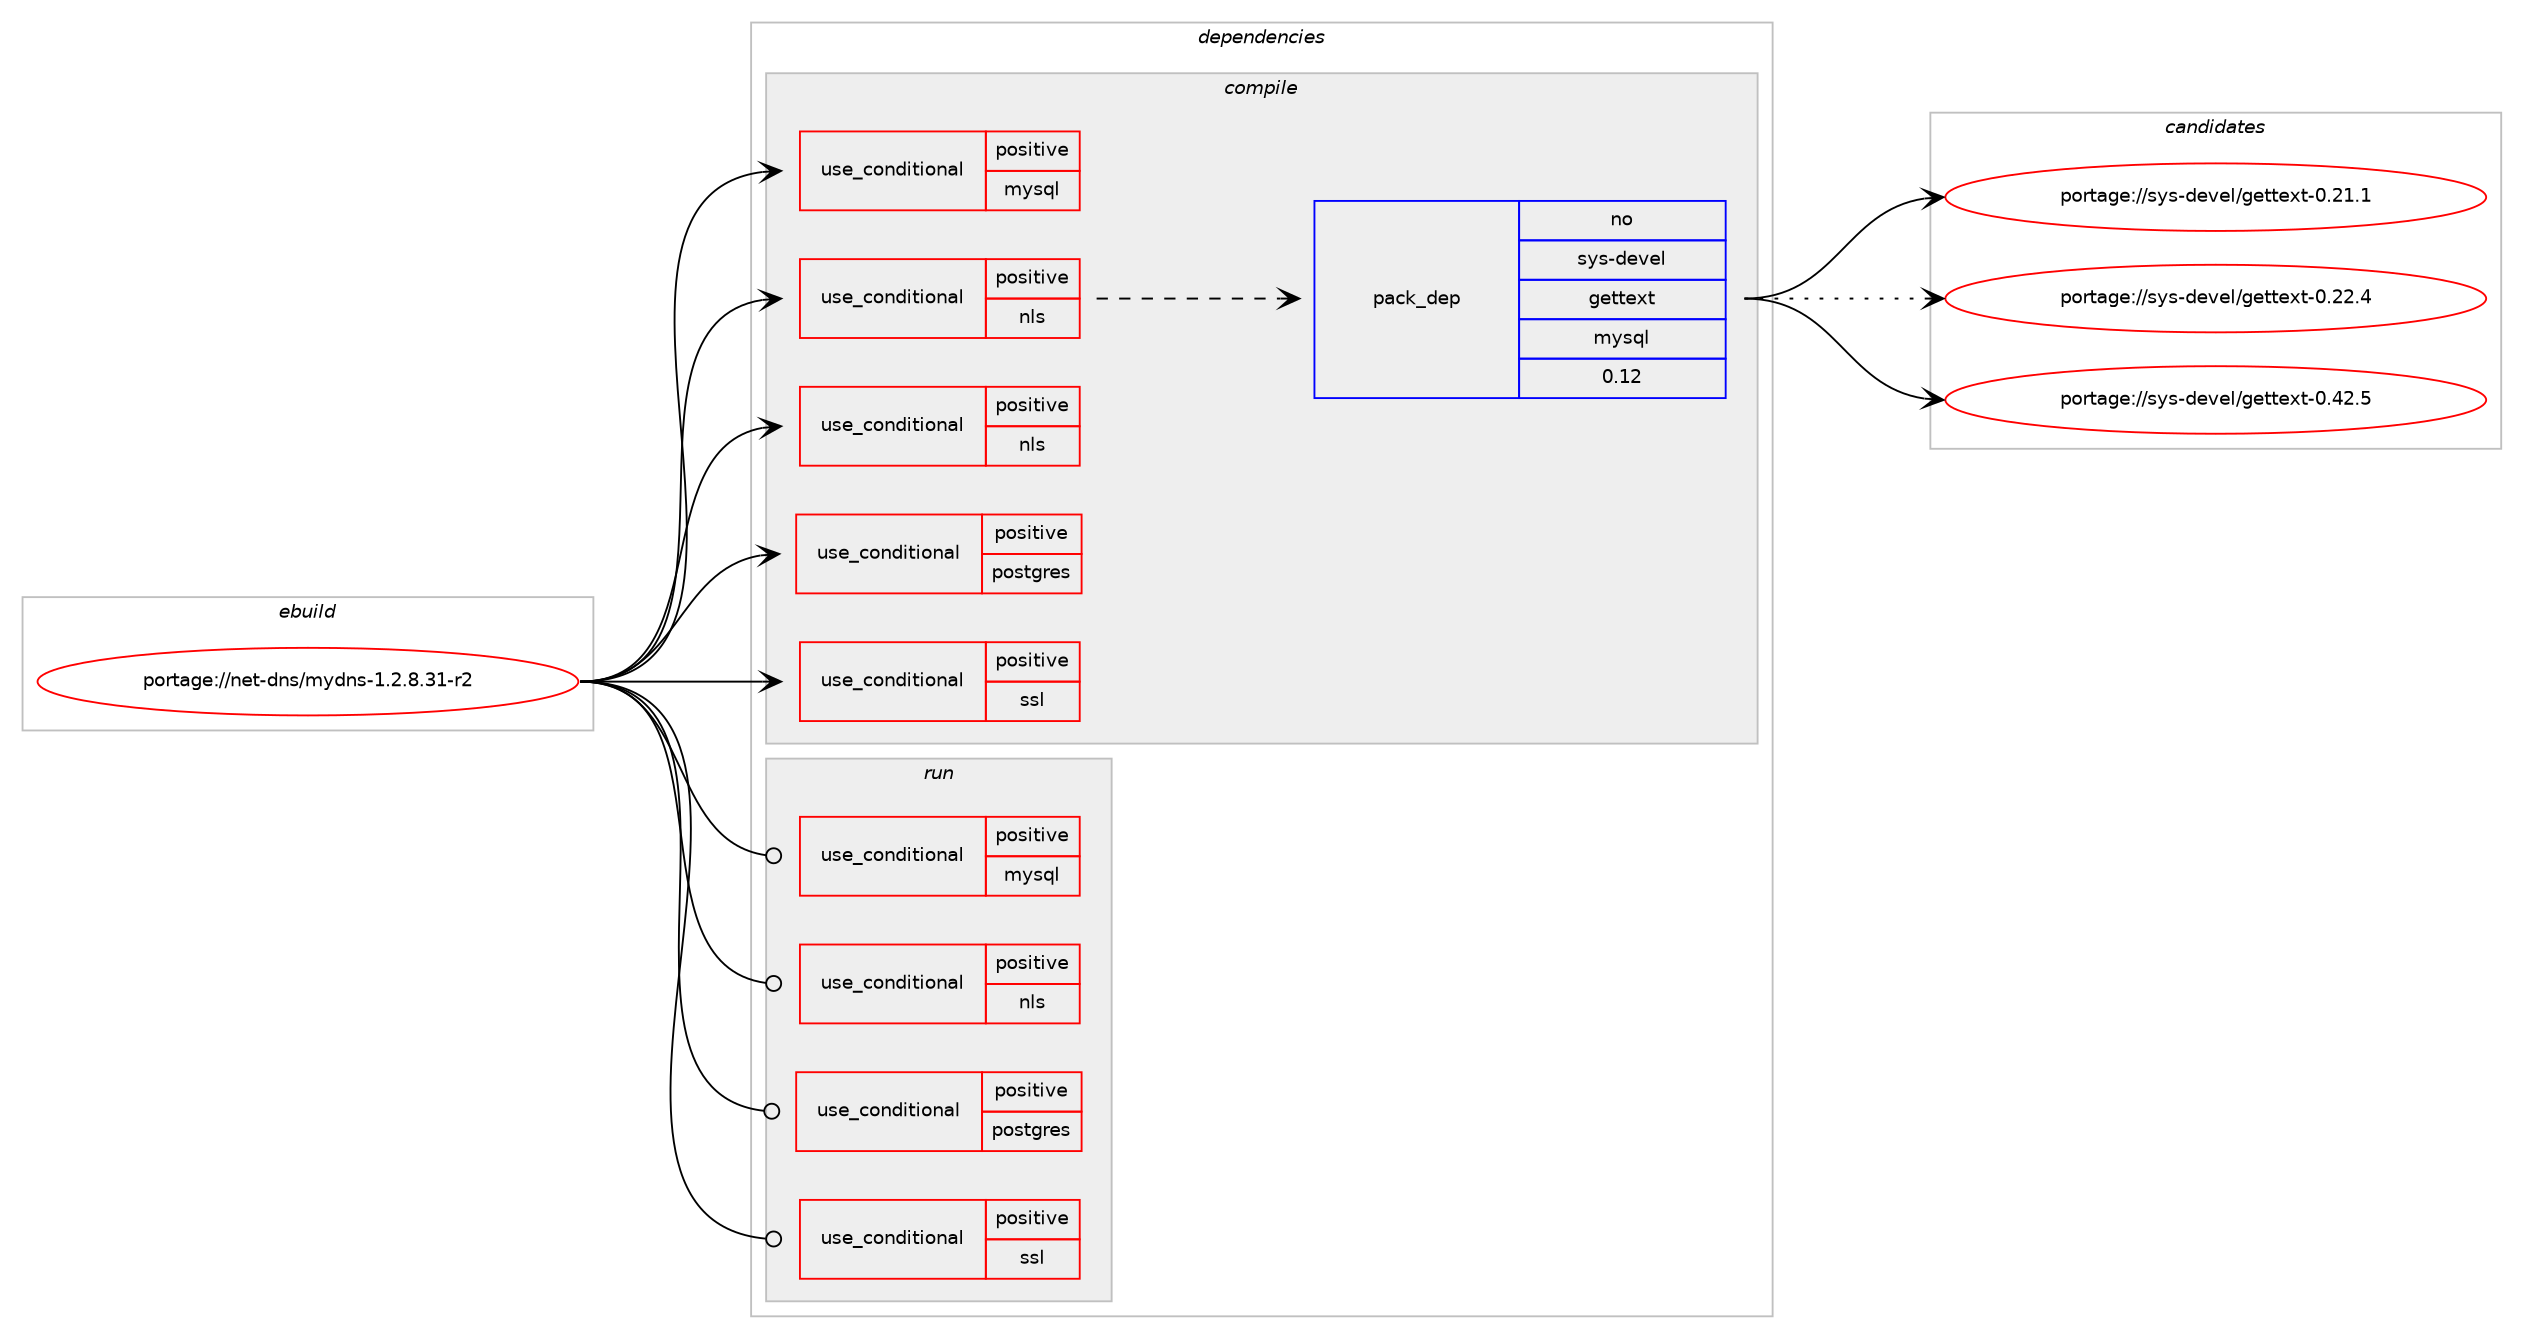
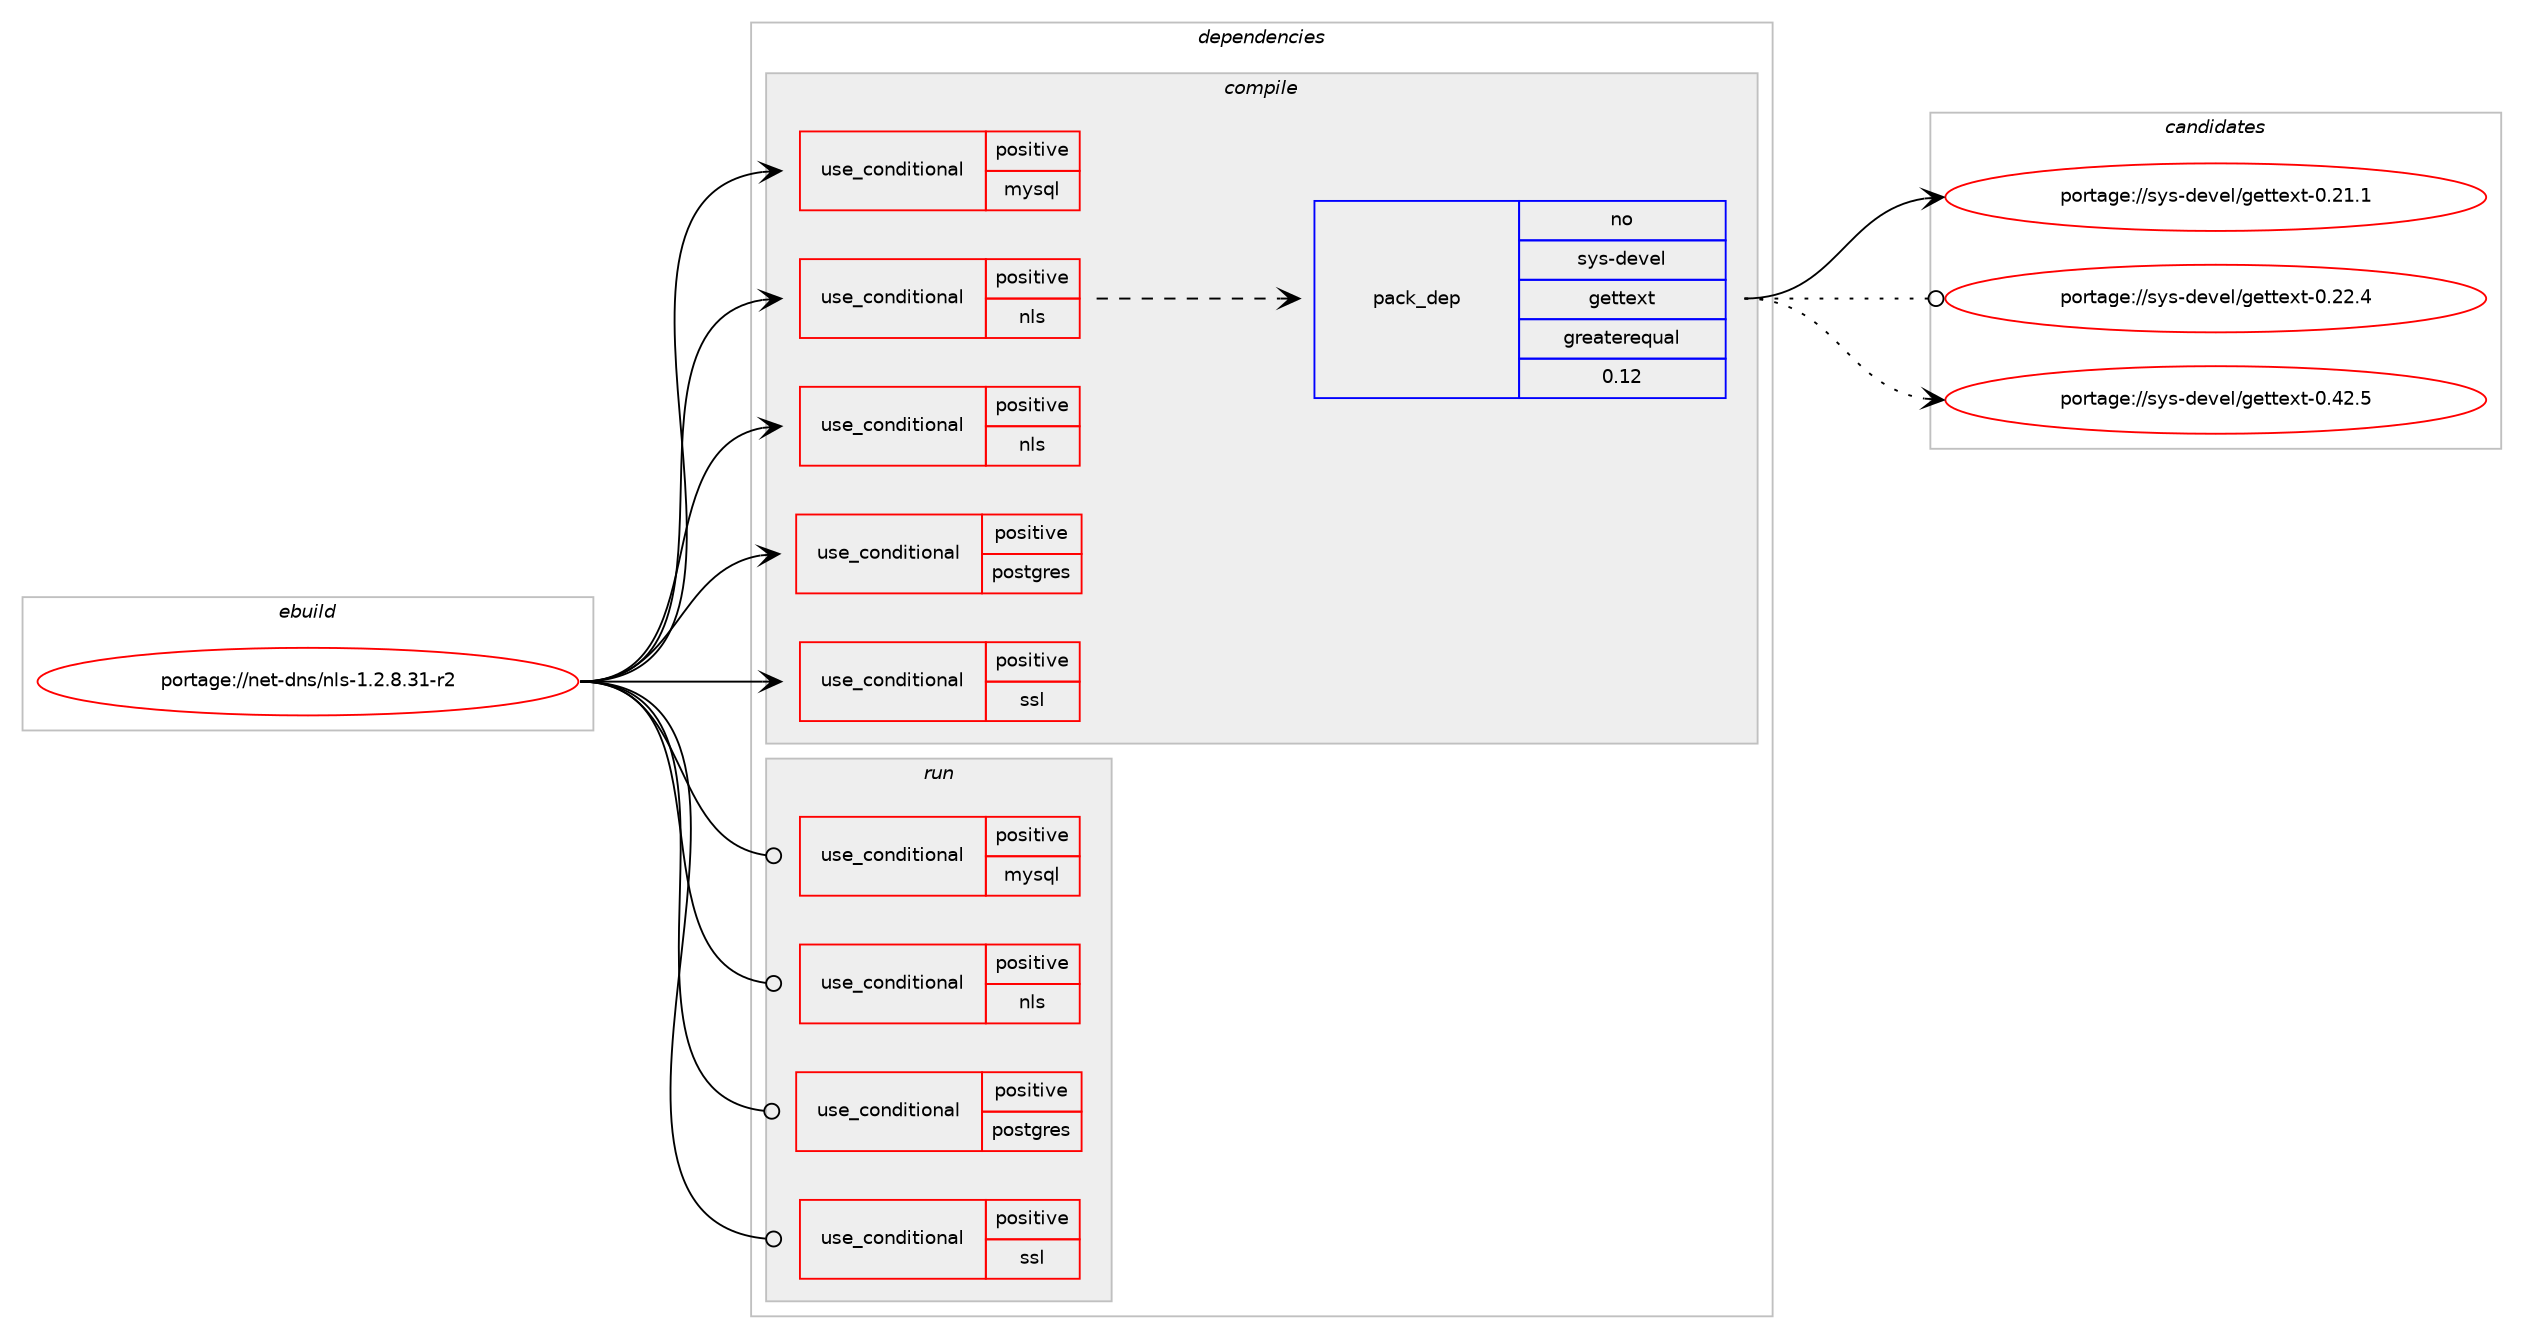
  digraph {
    compound=true
    concentrate=true
    fontname=Helvetica
    fontsize=10
    newrank=true
    rankdir=LR
    ranksep=1.5
    node [color=red fontname=Helvetica fontsize=10 shape=none]
    edge [arrowhead=vee headport=w style=solid tailport=e weight=20]
-   n1 [label="portage://net-dns/mydns-1.2.8.31-r2" width=4 shape=""]
+   n1 [label="portage://net-dns/nls-1.2.8.31-r2" width=4 shape=""]
    n2 [label=<<TABLE BORDER="0" CELLBORDER="1" CELLSPACING="0" CELLPADDING="4"><TR><TD ROWSPAN="3" CELLPADDING="10">use_conditional</TD></TR><TR><TD>positive</TD></TR><TR><TD>mysql</TD></TR></TABLE>>]
-   n3 [color=blue label=<<TABLE BORDER="0" CELLBORDER="1" CELLSPACING="0" CELLPADDING="4" WIDTH="220"><TR><TD ROWSPAN="6" CELLPADDING="30">pack_dep</TD></TR><TR><TD WIDTH="110">no</TD></TR><TR><TD>sys-devel</TD></TR><TR><TD>gettext</TD></TR><TR><TD>mysql</TD></TR><TR><TD>0.12</TD></TR></TABLE>>]
+   n3 [color=blue label=<<TABLE BORDER="0" CELLBORDER="1" CELLSPACING="0" CELLPADDING="4" WIDTH="220"><TR><TD ROWSPAN="6" CELLPADDING="30">pack_dep</TD></TR><TR><TD WIDTH="110">no</TD></TR><TR><TD>sys-devel</TD></TR><TR><TD>gettext</TD></TR><TR><TD>greaterequal</TD></TR><TR><TD>0.12</TD></TR></TABLE>>]
    n4 [label=<<TABLE BORDER="0" CELLBORDER="1" CELLSPACING="0" CELLPADDING="4"><TR><TD ROWSPAN="3" CELLPADDING="10">use_conditional</TD></TR><TR><TD>positive</TD></TR><TR><TD>nls</TD></TR></TABLE>>]
    n5 [label=<<TABLE BORDER="0" CELLBORDER="1" CELLSPACING="0" CELLPADDING="4"><TR><TD ROWSPAN="3" CELLPADDING="10">use_conditional</TD></TR><TR><TD>positive</TD></TR><TR><TD>nls</TD></TR></TABLE>>]
    n6 [label=<<TABLE BORDER="0" CELLBORDER="1" CELLSPACING="0" CELLPADDING="4"><TR><TD ROWSPAN="3" CELLPADDING="10">use_conditional</TD></TR><TR><TD>positive</TD></TR><TR><TD>postgres</TD></TR></TABLE>>]
    n7 [label=<<TABLE BORDER="0" CELLBORDER="1" CELLSPACING="0" CELLPADDING="4"><TR><TD ROWSPAN="3" CELLPADDING="10">use_conditional</TD></TR><TR><TD>positive</TD></TR><TR><TD>ssl</TD></TR></TABLE>>]
    n8 [label=<<TABLE BORDER="0" CELLBORDER="1" CELLSPACING="0" CELLPADDING="4"><TR><TD ROWSPAN="3" CELLPADDING="10">use_conditional</TD></TR><TR><TD>positive</TD></TR><TR><TD>mysql</TD></TR></TABLE>>]
    n9 [label=<<TABLE BORDER="0" CELLBORDER="1" CELLSPACING="0" CELLPADDING="4"><TR><TD ROWSPAN="3" CELLPADDING="10">use_conditional</TD></TR><TR><TD>positive</TD></TR><TR><TD>nls</TD></TR></TABLE>>]
    n10 [label=<<TABLE BORDER="0" CELLBORDER="1" CELLSPACING="0" CELLPADDING="4"><TR><TD ROWSPAN="3" CELLPADDING="10">use_conditional</TD></TR><TR><TD>positive</TD></TR><TR><TD>postgres</TD></TR></TABLE>>]
    n11 [label=<<TABLE BORDER="0" CELLBORDER="1" CELLSPACING="0" CELLPADDING="4"><TR><TD ROWSPAN="3" CELLPADDING="10">use_conditional</TD></TR><TR><TD>positive</TD></TR><TR><TD>ssl</TD></TR></TABLE>>]
    n12 [label="portage://sys-devel/gettext-0.21.1" width=4 shape=""]
    n13 [label="portage://sys-devel/gettext-0.22.4" width=4 shape=""]
    n14 [label="portage://sys-devel/gettext-0.42.5" width=4 shape=""]
    subgraph cluster_1 {
      color=gray
      label=<<i>ebuild</i>>
      rank=same
      n1
    }
    subgraph cluster_2 {
      color=gray
      label=<<i>dependencies</i>>
      subgraph cluster_3 {
        color=gray
        fillcolor="#eeeeee"
        label=<<i>compile</i>>
        style=filled
        subgraph sub_4 {
          color=gray
          fillcolor="#eeeeee"
          label=<<i>compile</i>>
          style=filled
          n2
        }
        subgraph sub_5 {
          color=gray
          fillcolor="#eeeeee"
          label=<<i>compile</i>>
          style=filled
          n4
          subgraph sub_6 {
            color=gray
            fillcolor="#eeeeee"
            label=<<i>compile</i>>
            style=filled
            n3
          }
        }
        subgraph sub_7 {
          color=gray
          fillcolor="#eeeeee"
          label=<<i>compile</i>>
          style=filled
          n5
        }
        subgraph sub_8 {
          color=gray
          fillcolor="#eeeeee"
          label=<<i>compile</i>>
          style=filled
          n6
        }
        subgraph sub_9 {
          color=gray
          fillcolor="#eeeeee"
          label=<<i>compile</i>>
          style=filled
          n7
        }
      }
      subgraph cluster_10 {
        color=gray
        fillcolor="#eeeeee"
        label=<<i>compile and run</i>>
        style=filled
      }
      subgraph cluster_11 {
        color=gray
        fillcolor="#eeeeee"
        label=<<i>run</i>>
        style=filled
        subgraph sub_12 {
          color=gray
          fillcolor="#eeeeee"
          label=<<i>run</i>>
          style=filled
          n8
        }
        subgraph sub_13 {
          color=gray
          fillcolor="#eeeeee"
          label=<<i>run</i>>
          style=filled
          n9
        }
        subgraph sub_14 {
          color=gray
          fillcolor="#eeeeee"
          label=<<i>run</i>>
          style=filled
          n10
        }
        subgraph sub_15 {
          color=gray
          fillcolor="#eeeeee"
          label=<<i>run</i>>
          style=filled
          n11
        }
      }
    }
    subgraph cluster_16 {
      color=gray
      label=<<i>candidates</i>>
      rank=same
      subgraph sub_17 {
        color=black
        label=<<i>candidates</i>>
        nodesep=1
        rank=same
        n12
        n13
        n14
      }
    }
    n1 -> n2
    n1 -> n4
    n1 -> n5
    n1 -> n6
    n1 -> n7
    n1 -> n8 [arrowhead=odot]
    n1 -> n9 [arrowhead=odot]
    n1 -> n10 [arrowhead=odot]
    n1 -> n11 [arrowhead=odot]
    n3 -> n12 [weight=100]
-   n3 -> n13 [style=dotted weight=100]
-   n3 -> n14 [weight=100]
+   n3 -> n13 [arrowhead=odot style=dotted weight=100]
+   n3 -> n14 [style=dotted weight=100]
    n4 -> n3 [style=dashed]
  }
